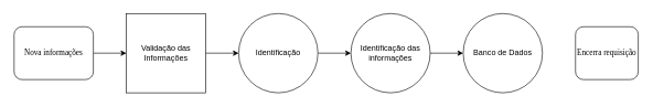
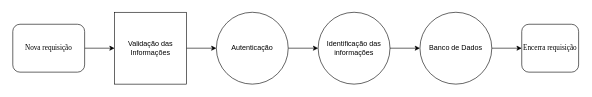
  <mxCell id="0" />
  <mxCell id="1" parent="0" />
  <mxCell id="2" value="" style="edgeStyle=none;rounded=0;orthogonalLoop=1;jettySize=auto;html=1;endArrow=classic;endFill=1;strokeColor=#000000;" edge="1" parent="1" source="3" target="5"><mxGeometry relative="1" as="geometry" /></mxCell>
  <mxCell id="3" value="Validação das Informações" style="whiteSpace=wrap;html=1;aspect=fixed;rounded=0;" vertex="1" parent="1"><mxGeometry x="190" y="20" width="120" height="120" as="geometry" /></mxCell>
  <mxCell id="4" value="" style="edgeStyle=none;rounded=0;orthogonalLoop=1;jettySize=auto;html=1;endArrow=classic;endFill=1;strokeColor=#000000;" edge="1" parent="1" source="5" target="7"><mxGeometry relative="1" as="geometry" /></mxCell>
- <mxCell id="5" value="Identificação" style="ellipse;whiteSpace=wrap;html=1;aspect=fixed;" vertex="1" parent="1"><mxGeometry x="360" y="20" width="120" height="120" as="geometry" /></mxCell>
+ <mxCell id="5" value="Autenticação" style="ellipse;whiteSpace=wrap;html=1;aspect=fixed;" vertex="1" parent="1"><mxGeometry x="360" y="20" width="120" height="120" as="geometry" /></mxCell>
  <mxCell id="6" value="" style="edgeStyle=none;rounded=0;orthogonalLoop=1;jettySize=auto;html=1;endArrow=classic;endFill=1;strokeColor=#000000;" edge="1" parent="1" source="7" target="9"><mxGeometry relative="1" as="geometry" /></mxCell>
  <mxCell id="7" value="Identificação das informações" style="ellipse;whiteSpace=wrap;html=1;aspect=fixed;" vertex="1" parent="1"><mxGeometry x="530" y="20" width="120" height="120" as="geometry" /></mxCell>
+ <mxCell id="8" value="" style="edgeStyle=none;rounded=0;orthogonalLoop=1;jettySize=auto;html=1;endArrow=classic;endFill=1;strokeColor=#000000;" edge="1" parent="1" source="9" target="12"><mxGeometry relative="1" as="geometry" /></mxCell>
  <mxCell id="9" value="Banco de Dados" style="ellipse;whiteSpace=wrap;html=1;aspect=fixed;" vertex="1" parent="1"><mxGeometry x="700" y="20" width="120" height="120" as="geometry" /></mxCell>
  <mxCell id="10" value="" style="edgeStyle=none;rounded=0;orthogonalLoop=1;jettySize=auto;html=1;endArrow=classic;endFill=1;strokeColor=#000000;" edge="1" parent="1" source="11" target="3"><mxGeometry relative="1" as="geometry" /></mxCell>
- <mxCell id="11" value="Nova informações&lt;br&gt;" style="rounded=1;whiteSpace=wrap;html=1;shadow=0;labelBackgroundColor=none;strokeColor=#000000;strokeWidth=1;fillColor=#ffffff;fontFamily=Verdana;fontSize=12;fontColor=#000000;align=center;" vertex="1" parent="1"><mxGeometry x="20" y="40" width="120" height="80" as="geometry" /></mxCell>
+ <mxCell id="11" value="Nova requisição&lt;br&gt;" style="rounded=1;whiteSpace=wrap;html=1;shadow=0;labelBackgroundColor=none;strokeColor=#000000;strokeWidth=1;fillColor=#ffffff;fontFamily=Verdana;fontSize=12;fontColor=#000000;align=center;" vertex="1" parent="1"><mxGeometry x="20" y="40" width="120" height="80" as="geometry" /></mxCell>
  <mxCell id="12" value="Encerra requisição&lt;br&gt;" style="rounded=1;whiteSpace=wrap;html=1;shadow=0;labelBackgroundColor=none;strokeColor=#000000;strokeWidth=1;fillColor=#ffffff;fontFamily=Verdana;fontSize=12;fontColor=#000000;align=center;" vertex="1" parent="1"><mxGeometry x="870" y="40" width="95" height="80" as="geometry" /></mxCell>
